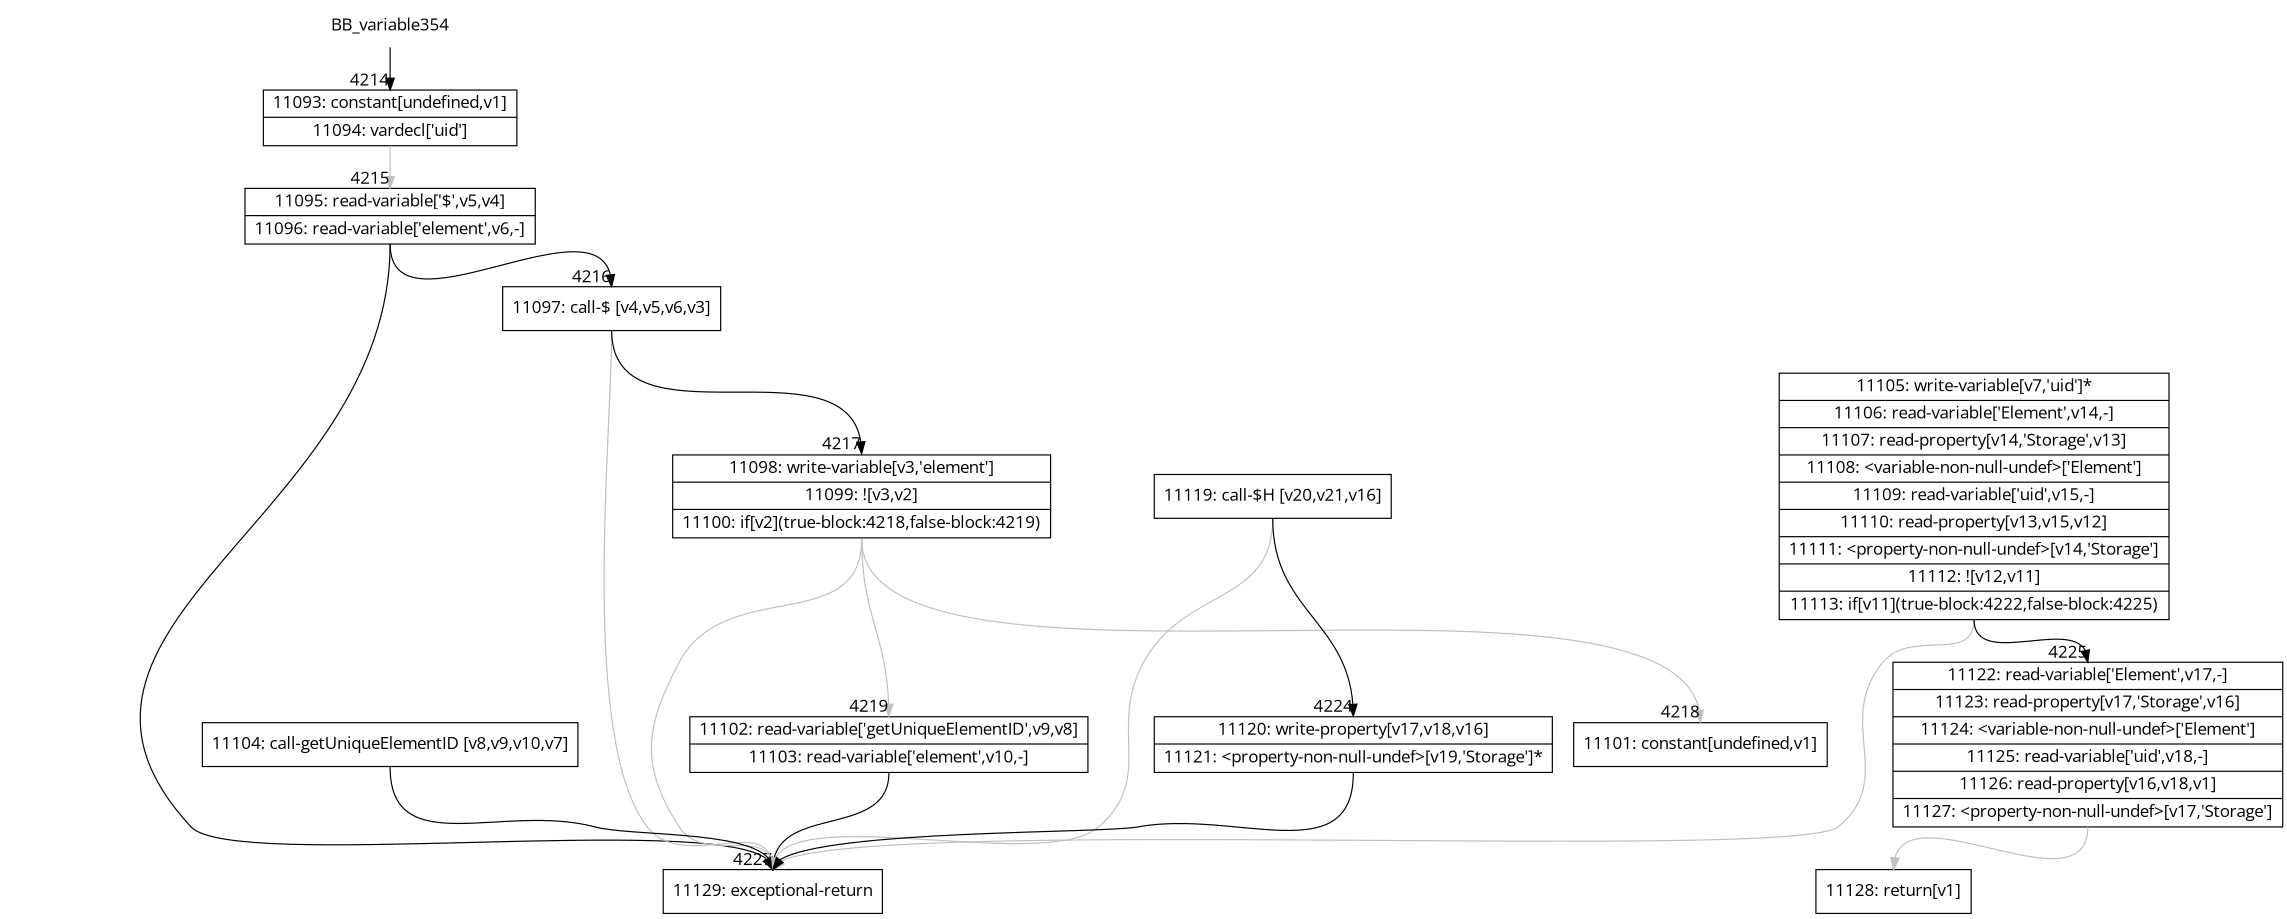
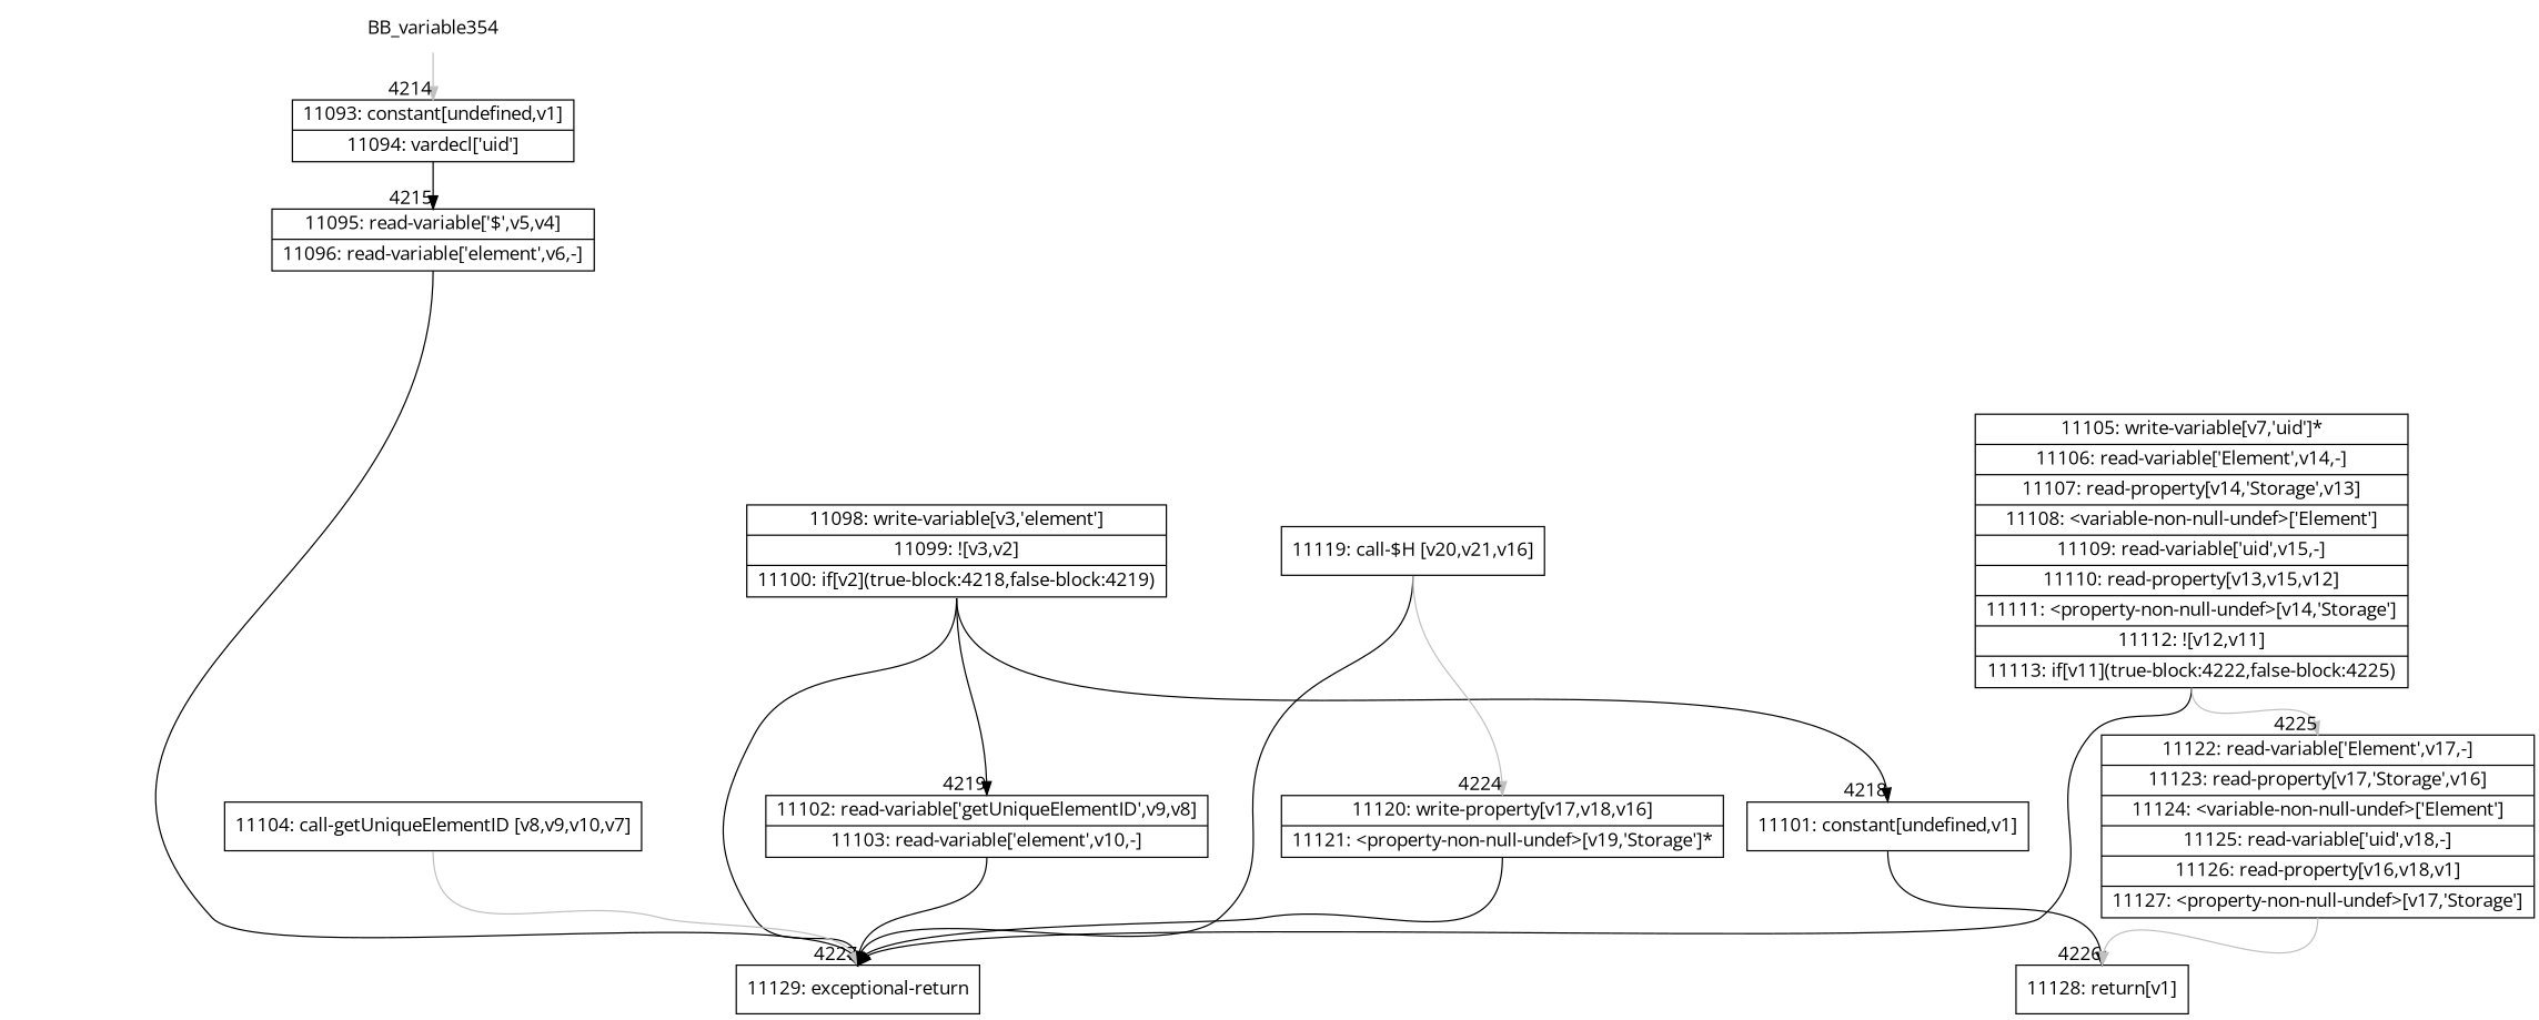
  digraph {
    fontname="Open Sans"
    rankdir=TD
    node [fontname="Open Sans" shape=record]
    edge [fontname="Open Sans" headport=n tailport=s]
    n1 [label=BB_variable354 shape=none]
    n2 [label="{11093: constant[undefined,v1]|11094: vardecl['uid']}"]
    n3 [label="{11095: read-variable['$',v5,v4]|11096: read-variable['element',v6,-]}"]
-   n4 [label="{11097: call-$ [v4,v5,v6,v3]}"]
    n5 [label="{11129: exceptional-return}"]
    n6 [label="{11098: write-variable[v3,'element']|11099: ![v3,v2]|11100: if[v2](true-block:4218,false-block:4219)}"]
    n7 [label="{11101: constant[undefined,v1]}"]
    n8 [label="{11102: read-variable['getUniqueElementID',v9,v8]|11103: read-variable['element',v10,-]}"]
    n9 [label="{11128: return[v1]}"]
    n10 [label="{11104: call-getUniqueElementID [v8,v9,v10,v7]}"]
    n11 [label="{11105: write-variable[v7,'uid']*|11106: read-variable['Element',v14,-]|11107: read-property[v14,'Storage',v13]|11108: \<variable-non-null-undef\>['Element']|11109: read-variable['uid',v15,-]|11110: read-property[v13,v15,v12]|11111: \<property-non-null-undef\>[v14,'Storage']|11112: ![v12,v11]|11113: if[v11](true-block:4222,false-block:4225)}"]
    n12 [label="{11122: read-variable['Element',v17,-]|11123: read-property[v17,'Storage',v16]|11124: \<variable-non-null-undef\>['Element']|11125: read-variable['uid',v18,-]|11126: read-property[v16,v18,v1]|11127: \<property-non-null-undef\>[v17,'Storage']}"]
    n13 [label="{11119: call-$H [v20,v21,v16]}"]
    n14 [label="{11120: write-property[v17,v18,v16]|11121: \<property-non-null-undef\>[v19,'Storage']*}"]
-   n1 -> n2 [headlabel="    4214"]
-   n2 -> n3 [headlabel="      4215" color=gray]
-   n3 -> n4 [headlabel="      4216"]
+   n1 -> n2 [headlabel="    4214" color=gray]
+   n2 -> n3 [headlabel="      4215"]
    n3 -> n5 [color=black headlabel="      4227"]
-   n4 -> n5 [color=gray]
-   n4 -> n6 [headlabel="      4217"]
-   n6 -> n5 [color=gray]
-   n6 -> n7 [headlabel="      4218" color=gray]
-   n6 -> n8 [headlabel="      4219" color=gray]
+   n6 -> n5 [color=black]
+   n6 -> n7 [headlabel="      4218"]
+   n6 -> n8 [headlabel="      4219"]
+   n7 -> n9 [headlabel="      4226"]
    n8 -> n5 [color=black]
-   n10 -> n5 [color=black]
-   n11 -> n5 [color=gray]
-   n11 -> n12 [headlabel="      4225"]
+   n10 -> n5 [color=gray]
+   n11 -> n5 [color=black]
+   n11 -> n12 [headlabel="      4225" color=gray]
    n12 -> n9 [color=gray]
-   n13 -> n5 [color=gray]
-   n13 -> n14 [headlabel="      4224"]
+   n13 -> n5 [color=black]
+   n13 -> n14 [headlabel="      4224" color=gray]
    n14 -> n5 [color=black]
  }
